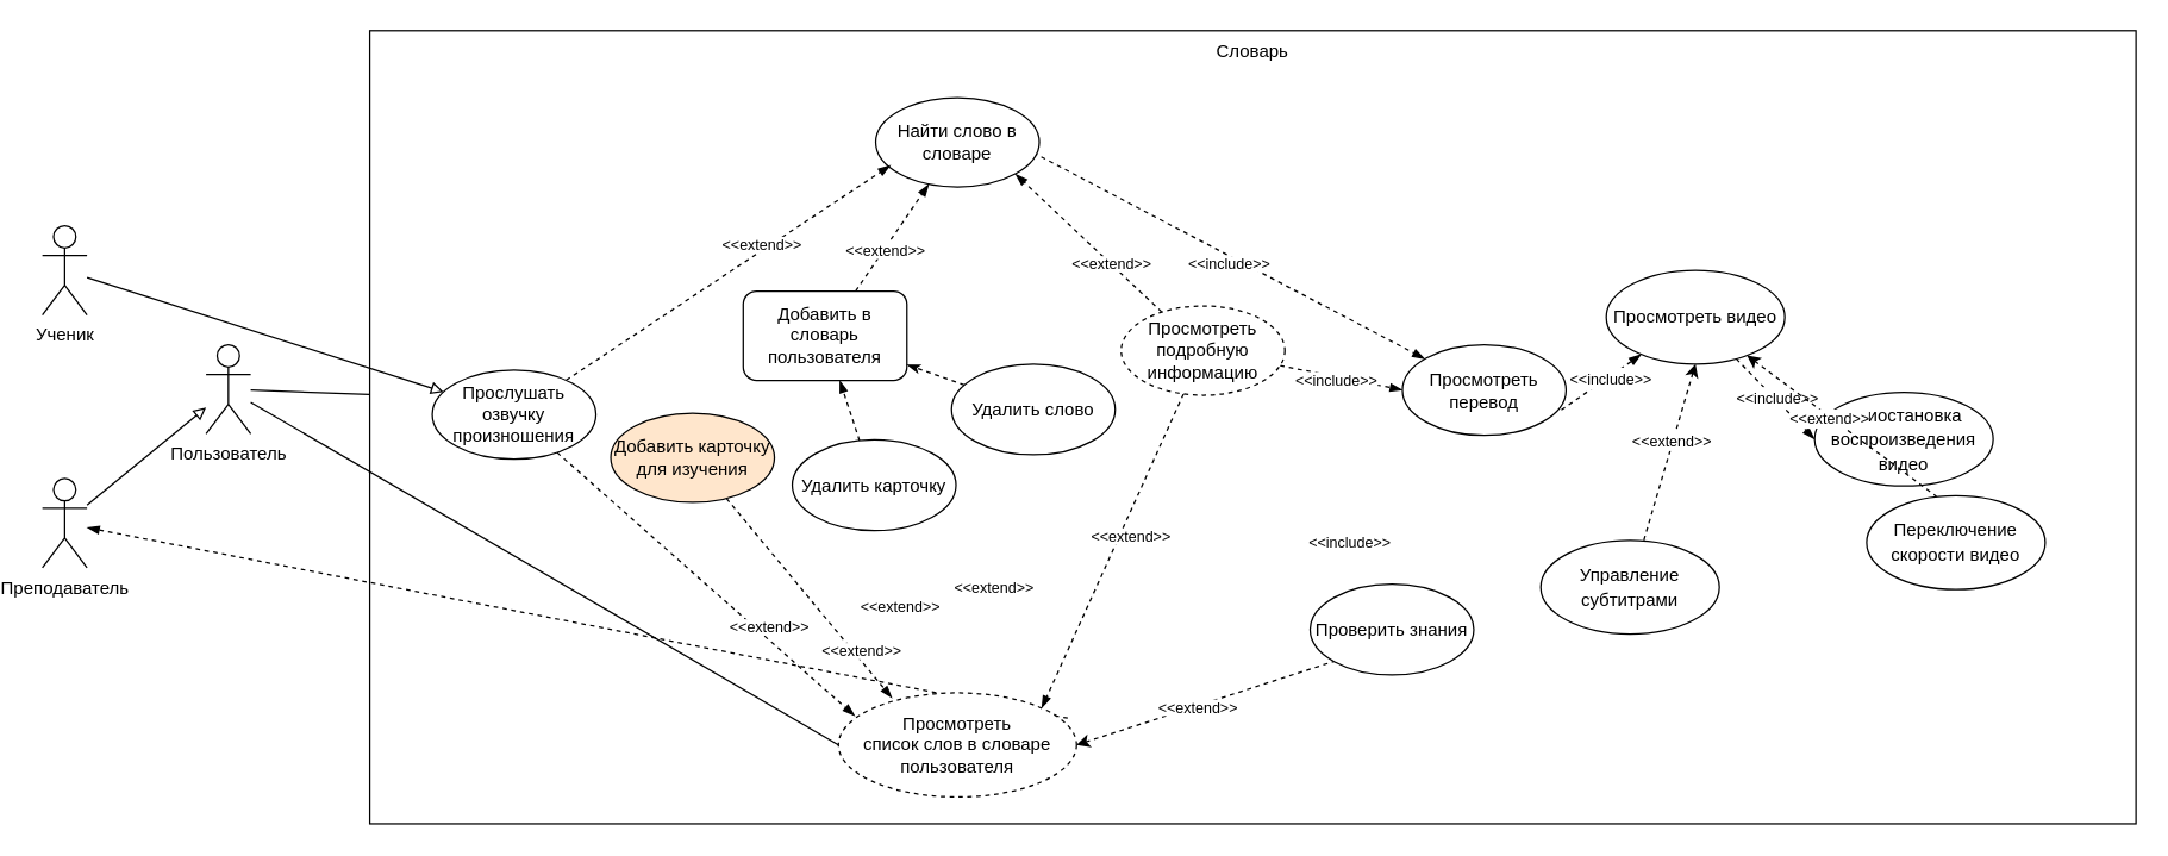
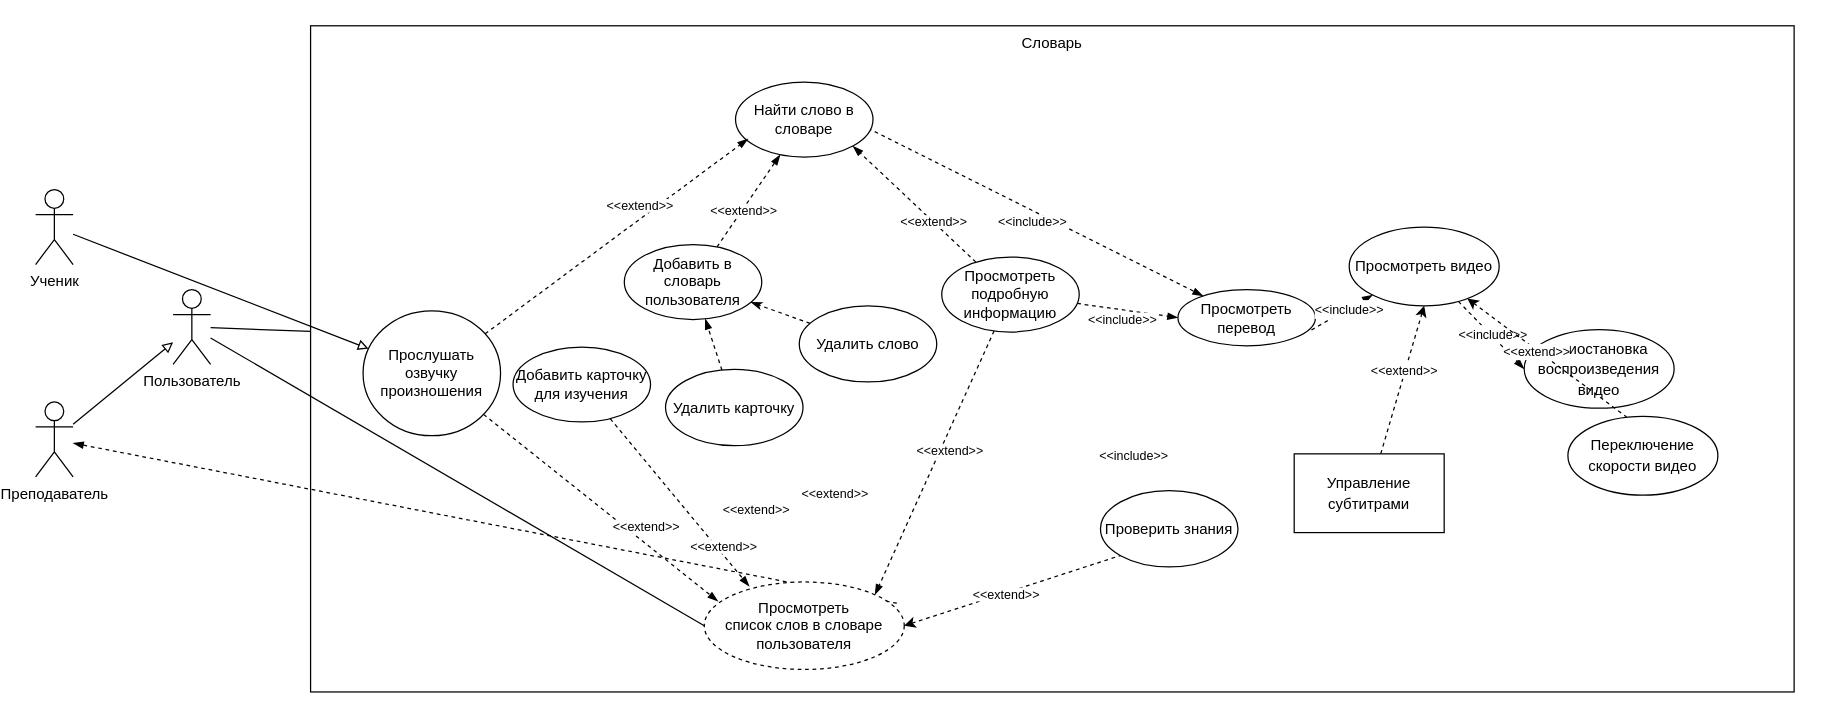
  <mxCell id="0" />
  <mxCell id="1" parent="0" />
  <mxCell id="2" value="Словарь" style="rounded=0;whiteSpace=wrap;html=1;verticalAlign=top;" vertex="1" parent="1"><mxGeometry x="240" y="20" width="1187" height="533" as="geometry" /></mxCell>
  <mxCell id="3" style="edgeStyle=none;rounded=0;orthogonalLoop=1;jettySize=auto;html=1;endArrow=block;endFill=0;" edge="1" parent="1" source="4" target="16"><mxGeometry relative="1" as="geometry" /></mxCell>
  <mxCell id="4" value="Ученик" style="shape=umlActor;verticalLabelPosition=bottom;verticalAlign=top;html=1;outlineConnect=0;" vertex="1" parent="1"><mxGeometry x="20" y="151" width="30" height="60" as="geometry" /></mxCell>
  <mxCell id="5" style="rounded=0;orthogonalLoop=1;jettySize=auto;html=1;endArrow=block;endFill=0;" edge="1" parent="1" source="6" target="9"><mxGeometry relative="1" as="geometry" /></mxCell>
  <mxCell id="6" value="Преподаватель" style="shape=umlActor;verticalLabelPosition=bottom;verticalAlign=top;html=1;outlineConnect=0;" vertex="1" parent="1"><mxGeometry x="20" y="321" width="30" height="60" as="geometry" /></mxCell>
  <mxCell id="7" style="edgeStyle=none;rounded=0;orthogonalLoop=1;jettySize=auto;html=1;endArrow=none;endFill=0;" edge="1" parent="1" source="9" target="2"><mxGeometry relative="1" as="geometry" /></mxCell>
  <mxCell id="8" style="edgeStyle=none;rounded=0;orthogonalLoop=1;jettySize=auto;html=1;entryX=0;entryY=0.5;entryDx=0;entryDy=0;endArrow=none;endFill=0;" edge="1" parent="1" source="9" target="13"><mxGeometry relative="1" as="geometry" /></mxCell>
  <mxCell id="9" value="Пользователь" style="shape=umlActor;verticalLabelPosition=bottom;verticalAlign=top;html=1;outlineConnect=0;" vertex="1" parent="1"><mxGeometry x="130" y="231" width="30" height="60" as="geometry" /></mxCell>
  <mxCell id="10" style="edgeStyle=none;rounded=0;orthogonalLoop=1;jettySize=auto;html=1;dashed=1;endArrow=blockThin;endFill=1;" edge="1" parent="1" target="27"><mxGeometry relative="1" as="geometry"><mxPoint x="686" y="102" as="sourcePoint" /></mxGeometry></mxCell>
  <mxCell id="11" value="Найти слово в словаре" style="ellipse;whiteSpace=wrap;html=1;" vertex="1" parent="1"><mxGeometry x="580" y="65" width="110" height="60" as="geometry" /></mxCell>
  <mxCell id="12" style="edgeStyle=none;rounded=0;orthogonalLoop=1;jettySize=auto;html=1;dashed=1;endArrow=blockThin;endFill=1;exitX=0.963;exitY=0.243;exitDx=0;exitDy=0;exitPerimeter=0;" edge="1" parent="1" source="13" target="6"><mxGeometry relative="1" as="geometry"><mxPoint x="705" y="487" as="sourcePoint" /></mxGeometry></mxCell>
  <mxCell id="13" value="Просмотреть &lt;br&gt;список слов в словаре пользователя" style="ellipse;whiteSpace=wrap;html=1;dashed=1;" vertex="1" parent="1"><mxGeometry x="555" y="465" width="160" height="70" as="geometry" /></mxCell>
  <mxCell id="14" style="edgeStyle=none;rounded=0;orthogonalLoop=1;jettySize=auto;html=1;entryX=0.069;entryY=0.221;entryDx=0;entryDy=0;entryPerimeter=0;endArrow=blockThin;endFill=1;dashed=1;" edge="1" parent="1" source="16" target="13"><mxGeometry relative="1" as="geometry" /></mxCell>
  <mxCell id="15" style="edgeStyle=none;rounded=0;orthogonalLoop=1;jettySize=auto;html=1;entryX=0.091;entryY=0.758;entryDx=0;entryDy=0;entryPerimeter=0;dashed=1;fontSize=10;endArrow=blockThin;endFill=1;" edge="1" parent="1" source="16" target="11"><mxGeometry relative="1" as="geometry" /></mxCell>
- <mxCell id="16" value="Прослушать озвучку произношения" style="ellipse;whiteSpace=wrap;html=1;" vertex="1" parent="1"><mxGeometry x="282" y="248" width="110" height="60" as="geometry" /></mxCell>
+ <mxCell id="16" value="Прослушать озвучку произношения" style="ellipse;whiteSpace=wrap;html=1;" vertex="1" parent="1"><mxGeometry x="282" y="248" width="110" height="100" as="geometry" /></mxCell>
  <mxCell id="17" style="edgeStyle=none;rounded=0;orthogonalLoop=1;jettySize=auto;html=1;entryX=0.225;entryY=0.05;entryDx=0;entryDy=0;entryPerimeter=0;dashed=1;endArrow=blockThin;endFill=1;" edge="1" parent="1" source="18" target="13"><mxGeometry relative="1" as="geometry" /></mxCell>
- <mxCell id="18" value="Добавить карточку для изучения" style="ellipse;whiteSpace=wrap;html=1;fillColor=#ffe6cc;" vertex="1" parent="1"><mxGeometry x="402" y="277" width="110" height="60" as="geometry" /></mxCell>
+ <mxCell id="18" value="Добавить карточку для изучения" style="ellipse;whiteSpace=wrap;html=1;" vertex="1" parent="1"><mxGeometry x="402" y="277" width="110" height="60" as="geometry" /></mxCell>
  <mxCell id="19" style="edgeStyle=none;rounded=0;orthogonalLoop=1;jettySize=auto;html=1;dashed=1;endArrow=blockThin;endFill=1;" edge="1" parent="1" source="20" target="11"><mxGeometry relative="1" as="geometry" /></mxCell>
- <mxCell id="20" value="Добавить в словарь пользователя" style="whiteSpace=wrap;html=1;rounded=1;" vertex="1" parent="1"><mxGeometry x="491" y="195" width="110" height="60" as="geometry" /></mxCell>
+ <mxCell id="20" value="Добавить в словарь пользователя" style="ellipse;whiteSpace=wrap;html=1;" vertex="1" parent="1"><mxGeometry x="491" y="195" width="110" height="60" as="geometry" /></mxCell>
  <mxCell id="21" style="edgeStyle=none;rounded=0;orthogonalLoop=1;jettySize=auto;html=1;dashed=1;endArrow=blockThin;endFill=1;entryX=1;entryY=1;entryDx=0;entryDy=0;" edge="1" parent="1" source="24" target="11"><mxGeometry relative="1" as="geometry"><mxPoint x="730.137" y="121.855" as="targetPoint" /></mxGeometry></mxCell>
  <mxCell id="22" style="edgeStyle=none;rounded=0;orthogonalLoop=1;jettySize=auto;html=1;dashed=1;endArrow=blockThin;endFill=1;entryX=1;entryY=0;entryDx=0;entryDy=0;" edge="1" parent="1" source="24" target="13"><mxGeometry relative="1" as="geometry"><mxPoint x="744" y="465" as="targetPoint" /></mxGeometry></mxCell>
  <mxCell id="23" style="edgeStyle=none;rounded=0;orthogonalLoop=1;jettySize=auto;html=1;entryX=0;entryY=0.5;entryDx=0;entryDy=0;dashed=1;endArrow=blockThin;endFill=1;" edge="1" parent="1" source="24" target="27"><mxGeometry relative="1" as="geometry" /></mxCell>
- <mxCell id="24" value="Просмотреть подробную информацию" style="ellipse;whiteSpace=wrap;html=1;dashed=1;" vertex="1" parent="1"><mxGeometry x="745" y="205" width="110" height="60" as="geometry" /></mxCell>
+ <mxCell id="24" value="Просмотреть подробную информацию" style="ellipse;whiteSpace=wrap;html=1;" vertex="1" parent="1"><mxGeometry x="745" y="205" width="110" height="60" as="geometry" /></mxCell>
  <mxCell id="25" style="edgeStyle=none;rounded=0;orthogonalLoop=1;jettySize=auto;html=1;dashed=1;endArrow=blockThin;endFill=1;" edge="1" parent="1" source="26" target="20"><mxGeometry relative="1" as="geometry"><mxPoint x="768" y="474" as="targetPoint" /></mxGeometry></mxCell>
  <mxCell id="26" value="Удалить карточку" style="ellipse;whiteSpace=wrap;html=1;" vertex="1" parent="1"><mxGeometry x="524" y="295" width="110" height="61" as="geometry" /></mxCell>
- <mxCell id="27" value="Просмотреть перевод" style="ellipse;whiteSpace=wrap;html=1;" vertex="1" parent="1"><mxGeometry x="934" y="231" width="110" height="61" as="geometry" /></mxCell>
+ <mxCell id="27" value="Просмотреть перевод" style="ellipse;whiteSpace=wrap;html=1;" vertex="1" parent="1"><mxGeometry x="934" y="231" width="110" height="45" as="geometry" /></mxCell>
  <mxCell id="28" value="&lt;font style=&quot;font-size: 10px; background-color: rgb(255, 255, 255);&quot;&gt;&amp;lt;&amp;lt;extend&amp;gt;&amp;gt;&lt;/font&gt;" style="text;html=1;strokeColor=none;fillColor=none;align=center;verticalAlign=middle;whiteSpace=wrap;rounded=0;" vertex="1" parent="1"><mxGeometry x="557" y="153" width="60" height="30" as="geometry" /></mxCell>
  <mxCell id="29" value="&lt;font style=&quot;font-size: 10px; background-color: rgb(255, 255, 255);&quot;&gt;&amp;lt;&amp;lt;extend&amp;gt;&amp;gt;&lt;/font&gt;" style="text;html=1;strokeColor=none;fillColor=none;align=center;verticalAlign=middle;whiteSpace=wrap;rounded=0;" vertex="1" parent="1"><mxGeometry x="474" y="149" width="60" height="30" as="geometry" /></mxCell>
  <mxCell id="30" value="&lt;font style=&quot;font-size: 10px; background-color: rgb(255, 255, 255);&quot;&gt;&amp;lt;&amp;lt;extend&amp;gt;&amp;gt;&lt;/font&gt;" style="text;html=1;strokeColor=none;fillColor=none;align=center;verticalAlign=middle;whiteSpace=wrap;rounded=0;" vertex="1" parent="1"><mxGeometry x="479" y="406" width="60" height="30" as="geometry" /></mxCell>
  <mxCell id="31" value="&lt;font style=&quot;font-size: 10px; background-color: rgb(255, 255, 255);&quot;&gt;&amp;lt;&amp;lt;extend&amp;gt;&amp;gt;&lt;/font&gt;" style="text;html=1;strokeColor=none;fillColor=none;align=center;verticalAlign=middle;whiteSpace=wrap;rounded=0;" vertex="1" parent="1"><mxGeometry x="541" y="422" width="60" height="30" as="geometry" /></mxCell>
  <mxCell id="32" value="&lt;font style=&quot;font-size: 10px; background-color: rgb(255, 255, 255);&quot;&gt;&amp;lt;&amp;lt;extend&amp;gt;&amp;gt;&lt;/font&gt;" style="text;html=1;strokeColor=none;fillColor=none;align=center;verticalAlign=middle;whiteSpace=wrap;rounded=0;" vertex="1" parent="1"><mxGeometry x="722" y="344.73" width="60" height="30" as="geometry" /></mxCell>
  <mxCell id="33" value="&lt;font style=&quot;font-size: 10px; background-color: rgb(255, 255, 255);&quot;&gt;&amp;lt;&amp;lt;extend&amp;gt;&amp;gt;&lt;/font&gt;" style="text;html=1;strokeColor=none;fillColor=none;align=center;verticalAlign=middle;whiteSpace=wrap;rounded=0;" vertex="1" parent="1"><mxGeometry x="630" y="379" width="60" height="30" as="geometry" /></mxCell>
  <mxCell id="34" value="&lt;font style=&quot;font-size: 10px; background-color: rgb(255, 255, 255);&quot;&gt;&amp;lt;&amp;lt;extend&amp;gt;&amp;gt;&lt;/font&gt;" style="text;html=1;strokeColor=none;fillColor=none;align=center;verticalAlign=middle;whiteSpace=wrap;rounded=0;" vertex="1" parent="1"><mxGeometry x="709" y="161.73" width="60" height="30" as="geometry" /></mxCell>
  <mxCell id="35" value="&lt;font style=&quot;font-size: 10px; background-color: rgb(255, 255, 255);&quot;&gt;&amp;lt;&amp;lt;include&amp;gt;&amp;gt;&lt;/font&gt;" style="text;html=1;strokeColor=none;fillColor=none;align=center;verticalAlign=middle;whiteSpace=wrap;rounded=0;" vertex="1" parent="1"><mxGeometry x="788" y="161.73" width="60" height="30" as="geometry" /></mxCell>
  <mxCell id="36" value="&lt;font style=&quot;font-size: 10px; background-color: rgb(255, 255, 255);&quot;&gt;&amp;lt;&amp;lt;include&amp;gt;&amp;gt;&lt;/font&gt;" style="text;html=1;strokeColor=none;fillColor=none;align=center;verticalAlign=middle;whiteSpace=wrap;rounded=0;" vertex="1" parent="1"><mxGeometry x="869" y="349" width="60" height="30" as="geometry" /></mxCell>
  <mxCell id="37" value="&lt;font style=&quot;font-size: 10px; background-color: rgb(255, 255, 255);&quot;&gt;&amp;lt;&amp;lt;include&amp;gt;&amp;gt;&lt;/font&gt;" style="text;html=1;strokeColor=none;fillColor=none;align=center;verticalAlign=middle;whiteSpace=wrap;rounded=0;" vertex="1" parent="1"><mxGeometry x="860" y="239.73" width="60" height="30" as="geometry" /></mxCell>
  <mxCell id="38" style="edgeStyle=none;rounded=0;orthogonalLoop=1;jettySize=auto;html=1;entryX=0;entryY=1;entryDx=0;entryDy=0;dashed=1;exitX=1;exitY=0.5;exitDx=0;exitDy=0;startArrow=classic;startFill=1;endArrow=none;endFill=0;" edge="1" parent="1" source="13" target="39"><mxGeometry relative="1" as="geometry"><mxPoint x="677.998" y="65.961" as="sourcePoint" /></mxGeometry></mxCell>
  <mxCell id="39" value="Проверить знания" style="ellipse;whiteSpace=wrap;html=1;" vertex="1" parent="1"><mxGeometry x="872" y="392" width="110" height="61" as="geometry" /></mxCell>
  <mxCell id="40" value="&lt;font style=&quot;font-size: 10px; background-color: rgb(255, 255, 255);&quot;&gt;&amp;lt;&amp;lt;extend&amp;gt;&amp;gt;&lt;/font&gt;" style="text;html=1;strokeColor=none;fillColor=none;align=center;verticalAlign=middle;whiteSpace=wrap;rounded=0;" vertex="1" parent="1"><mxGeometry x="767" y="460" width="60" height="30" as="geometry" /></mxCell>
  <mxCell id="41" style="edgeStyle=none;rounded=0;orthogonalLoop=1;jettySize=auto;html=1;dashed=1;startArrow=none;startFill=0;endArrow=classicThin;endFill=1;" edge="1" parent="1" source="42" target="20"><mxGeometry relative="1" as="geometry" /></mxCell>
  <mxCell id="42" value="Удалить слово" style="ellipse;whiteSpace=wrap;html=1;" vertex="1" parent="1"><mxGeometry x="631" y="244" width="110" height="61" as="geometry" /></mxCell>
  <mxCell id="43" value="&lt;font style=&quot;font-size: 10px; background-color: rgb(255, 255, 255);&quot;&gt;&amp;lt;&amp;lt;extend&amp;gt;&amp;gt;&lt;/font&gt;" style="text;html=1;strokeColor=none;fillColor=none;align=center;verticalAlign=middle;whiteSpace=wrap;rounded=0;" vertex="1" parent="1"><mxGeometry x="567" y="392" width="60" height="30" as="geometry" /></mxCell>
  <mxCell id="44" value="&lt;span id=&quot;docs-internal-guid-5a7e0937-7fff-e15c-72fa-4f4e6bc16532&quot;&gt;&lt;p dir=&quot;ltr&quot; style=&quot;line-height: 1.38 ; margin-top: 0pt ; margin-bottom: 0pt&quot;&gt;&lt;span style=&quot;background-color: transparent ; vertical-align: baseline&quot;&gt;&lt;font style=&quot;font-size: 12px&quot;&gt;Просмотреть видео&lt;/font&gt;&lt;/span&gt;&lt;/p&gt;&lt;/span&gt;" style="ellipse;whiteSpace=wrap;html=1;" vertex="1" parent="1"><mxGeometry x="1071" y="181" width="120" height="63" as="geometry" /></mxCell>
  <mxCell id="45" style="edgeStyle=none;rounded=0;orthogonalLoop=1;jettySize=auto;html=1;dashed=1;endArrow=blockThin;endFill=1;exitX=0.971;exitY=0.719;exitDx=0;exitDy=0;exitPerimeter=0;" edge="1" parent="1" source="27" target="44"><mxGeometry relative="1" as="geometry"><mxPoint x="1183" y="367" as="sourcePoint" /><mxPoint x="959.102" y="250.507" as="targetPoint" /></mxGeometry></mxCell>
  <mxCell id="46" value="&lt;span style=&quot;font-size: 10px&quot;&gt;&amp;lt;&amp;lt;include&amp;gt;&amp;gt;&lt;/span&gt;" style="edgeLabel;html=1;align=center;verticalAlign=middle;resizable=0;points=[];fontSize=12;fontFamily=Helvetica;" connectable="0" vertex="1" parent="45"><mxGeometry x="0.053" y="-4" relative="1" as="geometry"><mxPoint x="2" y="-5" as="offset" /></mxGeometry></mxCell>
- <mxCell id="47" value="&lt;span id=&quot;docs-internal-guid-5a7e0937-7fff-e15c-72fa-4f4e6bc16532&quot;&gt;&lt;p dir=&quot;ltr&quot; style=&quot;line-height: 1.38 ; margin-top: 0pt ; margin-bottom: 0pt&quot;&gt;&lt;span style=&quot;background-color: transparent ; vertical-align: baseline&quot;&gt;&lt;font style=&quot;font-size: 12px&quot;&gt;Управление субтитрами&lt;/font&gt;&lt;/span&gt;&lt;/p&gt;&lt;/span&gt;" style="ellipse;whiteSpace=wrap;html=1;" vertex="1" parent="1"><mxGeometry x="1027" y="362.5" width="120" height="63" as="geometry" /></mxCell>
+ <mxCell id="47" value="&lt;span id=&quot;docs-internal-guid-5a7e0937-7fff-e15c-72fa-4f4e6bc16532&quot;&gt;&lt;p dir=&quot;ltr&quot; style=&quot;line-height: 1.38 ; margin-top: 0pt ; margin-bottom: 0pt&quot;&gt;&lt;span style=&quot;background-color: transparent ; vertical-align: baseline&quot;&gt;&lt;font style=&quot;font-size: 12px&quot;&gt;Управление субтитрами&lt;/font&gt;&lt;/span&gt;&lt;/p&gt;&lt;/span&gt;" style="whiteSpace=wrap;html=1;rounded=0;" vertex="1" parent="1"><mxGeometry x="1027" y="362.5" width="120" height="63" as="geometry" /></mxCell>
  <mxCell id="48" value="&lt;span id=&quot;docs-internal-guid-5a7e0937-7fff-e15c-72fa-4f4e6bc16532&quot;&gt;&lt;p dir=&quot;ltr&quot; style=&quot;line-height: 1.38 ; margin-top: 0pt ; margin-bottom: 0pt&quot;&gt;&lt;span style=&quot;background-color: transparent ; vertical-align: baseline&quot;&gt;&lt;font style=&quot;font-size: 12px&quot;&gt;Переключение скорости видео&lt;/font&gt;&lt;/span&gt;&lt;/p&gt;&lt;/span&gt;" style="ellipse;whiteSpace=wrap;html=1;" vertex="1" parent="1"><mxGeometry x="1246" y="332.5" width="120" height="63" as="geometry" /></mxCell>
  <mxCell id="49" value="&lt;span id=&quot;docs-internal-guid-5a7e0937-7fff-e15c-72fa-4f4e6bc16532&quot;&gt;&lt;p dir=&quot;ltr&quot; style=&quot;line-height: 1.38 ; margin-top: 0pt ; margin-bottom: 0pt&quot;&gt;&lt;span style=&quot;background-color: transparent ; vertical-align: baseline&quot;&gt;&lt;font style=&quot;font-size: 12px&quot;&gt;Приостановка воспроизведения видео&lt;/font&gt;&lt;/span&gt;&lt;/p&gt;&lt;/span&gt;" style="ellipse;whiteSpace=wrap;html=1;" vertex="1" parent="1"><mxGeometry x="1211" y="263" width="120" height="63" as="geometry" /></mxCell>
  <mxCell id="50" style="edgeStyle=none;rounded=0;orthogonalLoop=1;jettySize=auto;html=1;dashed=1;endArrow=blockThin;endFill=1;entryX=0;entryY=0.5;entryDx=0;entryDy=0;" edge="1" parent="1" source="44" target="49"><mxGeometry relative="1" as="geometry"><mxPoint x="1051" y="285" as="sourcePoint" /><mxPoint x="1088" y="340" as="targetPoint" /></mxGeometry></mxCell>
  <mxCell id="51" value="&lt;span style=&quot;font-size: 10px&quot;&gt;&amp;lt;&amp;lt;include&amp;gt;&amp;gt;&lt;/span&gt;" style="edgeLabel;html=1;align=center;verticalAlign=middle;resizable=0;points=[];fontSize=12;fontFamily=Helvetica;" connectable="0" vertex="1" parent="50"><mxGeometry x="0.053" y="-4" relative="1" as="geometry"><mxPoint x="2" y="-5" as="offset" /></mxGeometry></mxCell>
  <mxCell id="52" style="edgeStyle=none;rounded=0;orthogonalLoop=1;jettySize=auto;html=1;entryX=0.391;entryY=0.007;entryDx=0;entryDy=0;dashed=1;startArrow=classic;startFill=1;endArrow=none;endFill=0;entryPerimeter=0;" edge="1" parent="1" source="44" target="48"><mxGeometry relative="1" as="geometry"><mxPoint x="725" y="510" as="sourcePoint" /><mxPoint x="913" y="454" as="targetPoint" /></mxGeometry></mxCell>
  <mxCell id="53" value="&lt;span style=&quot;font-size: 10px; text-wrap: wrap;&quot;&gt;&amp;lt;&amp;lt;extend&amp;gt;&amp;gt;&lt;/span&gt;" style="edgeLabel;html=1;align=center;verticalAlign=middle;resizable=0;points=[];" connectable="0" vertex="1" parent="52"><mxGeometry x="-0.127" y="-1" relative="1" as="geometry"><mxPoint as="offset" /></mxGeometry></mxCell>
  <mxCell id="54" style="edgeStyle=none;rounded=0;orthogonalLoop=1;jettySize=auto;html=1;dashed=1;startArrow=classic;startFill=1;endArrow=none;endFill=0;exitX=0.5;exitY=1;exitDx=0;exitDy=0;" edge="1" parent="1" source="44" target="47"><mxGeometry relative="1" as="geometry"><mxPoint x="1154" y="390" as="sourcePoint" /><mxPoint x="1260" y="437" as="targetPoint" /></mxGeometry></mxCell>
  <mxCell id="55" value="&lt;span style=&quot;font-size: 10px; text-wrap: wrap;&quot;&gt;&amp;lt;&amp;lt;extend&amp;gt;&amp;gt;&lt;/span&gt;" style="edgeLabel;html=1;align=center;verticalAlign=middle;resizable=0;points=[];" connectable="0" vertex="1" parent="54"><mxGeometry x="-0.127" y="-1" relative="1" as="geometry"><mxPoint as="offset" /></mxGeometry></mxCell>
